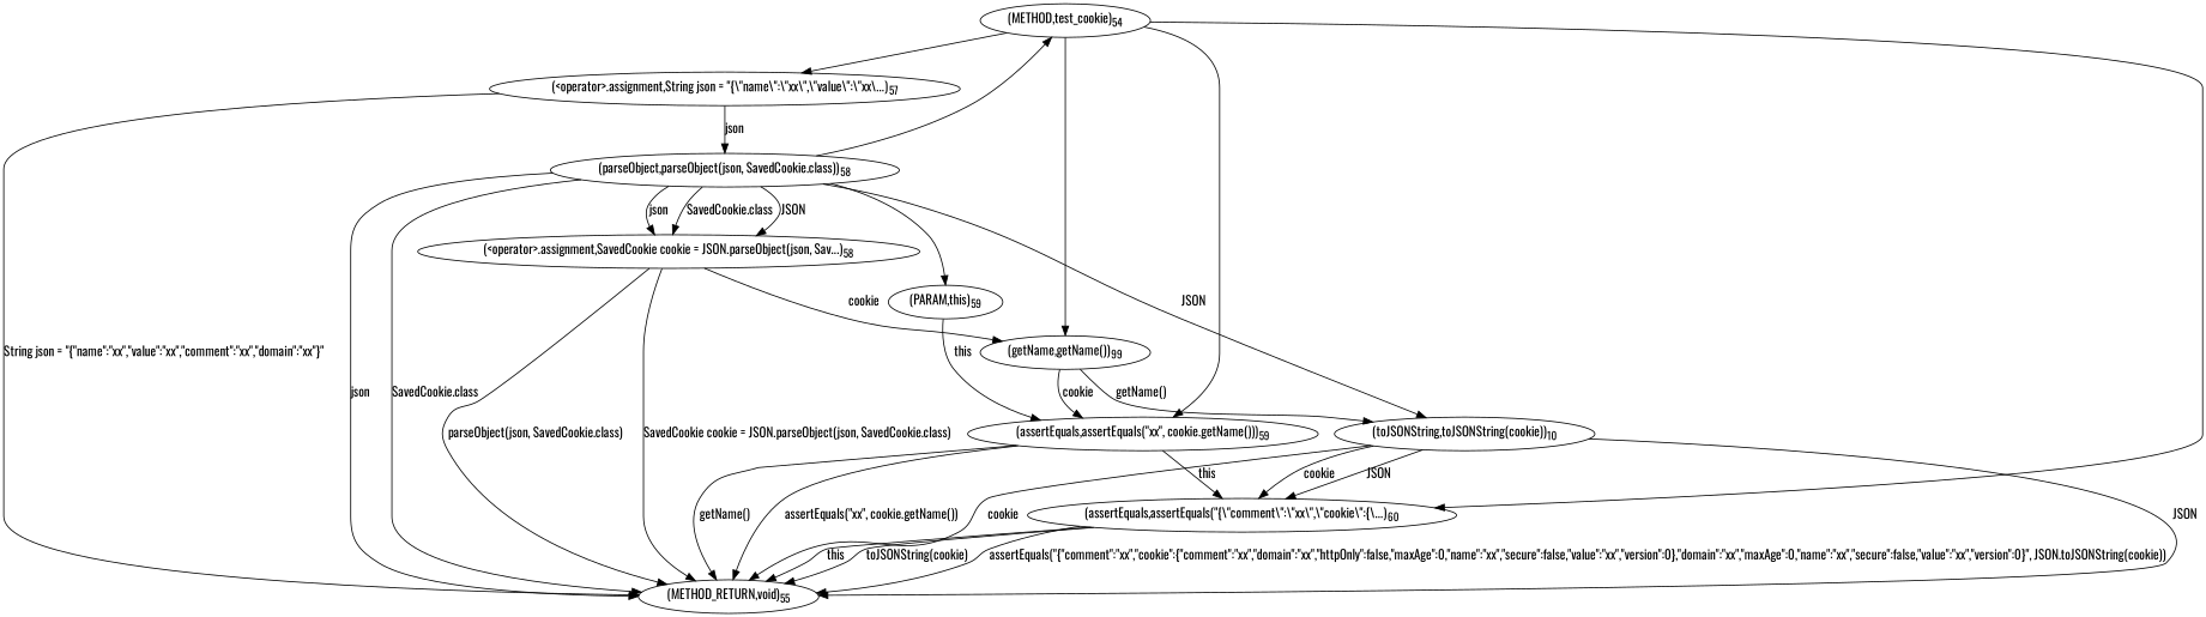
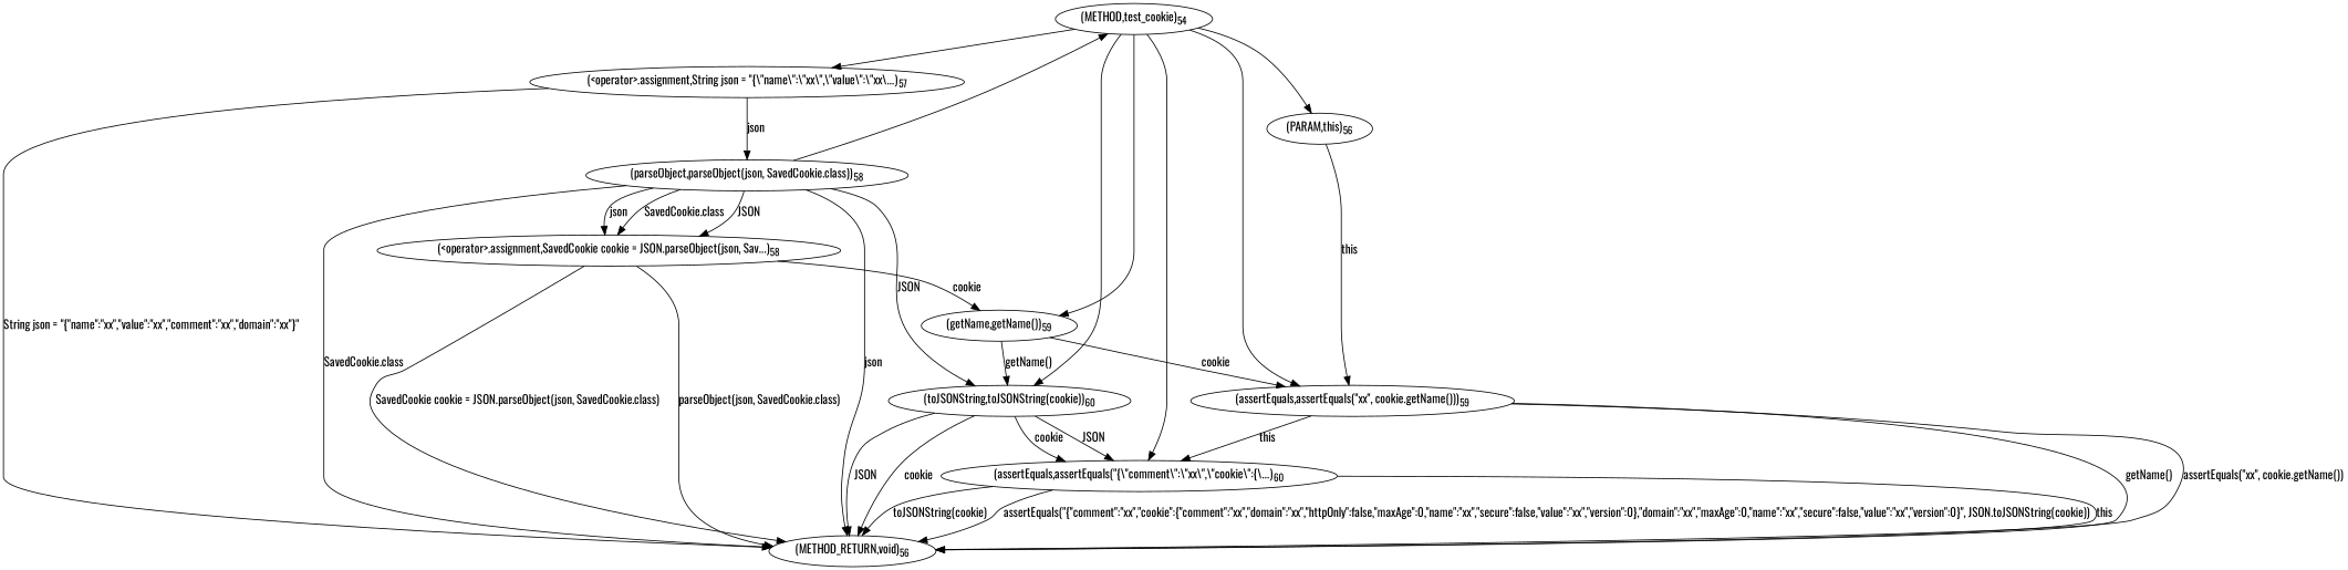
  digraph {
    fontname=Oswald
    node [fontname=Oswald]
    edge [fontname=Oswald]
    n1 [label=<(METHOD,test_cookie)<SUB>54</SUB>>]
-   n2 [label=<(PARAM,this)<SUB>59</SUB>>]
+   n2 [label=<(PARAM,this)<SUB>56</SUB>>]
    n3 [label=<(&lt;operator&gt;.assignment,String json = &quot;{\&quot;name\&quot;:\&quot;xx\&quot;,\&quot;value\&quot;:\&quot;xx\...)<SUB>57</SUB>>]
    n4 [label=<(assertEquals,assertEquals(&quot;xx&quot;, cookie.getName()))<SUB>59</SUB>>]
    n5 [label=<(assertEquals,assertEquals(&quot;{\&quot;comment\&quot;:\&quot;xx\&quot;,\&quot;cookie\&quot;:{\...)<SUB>60</SUB>>]
-   n6 [label=<(getName,getName())<SUB>99</SUB>>]
-   n7 [label=<(toJSONString,toJSONString(cookie))<SUB>10</SUB>>]
+   n6 [label=<(getName,getName())<SUB>59</SUB>>]
+   n7 [label=<(toJSONString,toJSONString(cookie))<SUB>60</SUB>>]
    n8 [label=<(parseObject,parseObject(json, SavedCookie.class))<SUB>58</SUB>>]
-   n9 [label=<(METHOD_RETURN,void)<SUB>55</SUB>>]
+   n9 [label=<(METHOD_RETURN,void)<SUB>56</SUB>>]
    n10 [label=<(&lt;operator&gt;.assignment,SavedCookie cookie = JSON.parseObject(json, Sav...)<SUB>58</SUB>>]
-   n8 -> n2
+   n1 -> n2
    n1 -> n3
    n1 -> n4
    n1 -> n5
    n1 -> n6
+   n1 -> n7
    n2 -> n4 [label=this]
    n3 -> n8 [label=json]
    n3 -> n9 [label="String json = &quot;{\&quot;name\&quot;:\&quot;xx\&quot;,\&quot;value\&quot;:\&quot;xx\&quot;,\&quot;comment\&quot;:\&quot;xx\&quot;,\&quot;domain\&quot;:\&quot;xx\&quot;}&quot;"]
    n4 -> n5 [label=this]
    n4 -> n9 [label="getName()"]
    n4 -> n9 [label="assertEquals(&quot;xx&quot;, cookie.getName())"]
    n5 -> n9 [label=this]
    n5 -> n9 [label="toJSONString(cookie)"]
    n5 -> n9 [label="assertEquals(&quot;{\&quot;comment\&quot;:\&quot;xx\&quot;,\&quot;cookie\&quot;:{\&quot;comment\&quot;:\&quot;xx\&quot;,\&quot;domain\&quot;:\&quot;xx\&quot;,\&quot;httpOnly\&quot;:false,\&quot;maxAge\&quot;:0,\&quot;name\&quot;:\&quot;xx\&quot;,\&quot;secure\&quot;:false,\&quot;value\&quot;:\&quot;xx\&quot;,\&quot;version\&quot;:0},\&quot;domain\&quot;:\&quot;xx\&quot;,\&quot;maxAge\&quot;:0,\&quot;name\&quot;:\&quot;xx\&quot;,\&quot;secure\&quot;:false,\&quot;value\&quot;:\&quot;xx\&quot;,\&quot;version\&quot;:0}&quot;, JSON.toJSONString(cookie))"]
    n6 -> n4 [label=cookie]
    n6 -> n7 [label="getName()"]
    n7 -> n5 [label=JSON]
    n7 -> n5 [label=cookie]
    n7 -> n9 [label=JSON]
    n7 -> n9 [label=cookie]
    n8 -> n1
    n8 -> n7 [label=JSON]
    n8 -> n9 [label=json]
    n8 -> n9 [label="SavedCookie.class"]
    n8 -> n10 [label=JSON]
    n8 -> n10 [label=json]
    n8 -> n10 [label="SavedCookie.class"]
    n10 -> n6 [label=cookie]
    n10 -> n9 [label="parseObject(json, SavedCookie.class)"]
    n10 -> n9 [label="SavedCookie cookie = JSON.parseObject(json, SavedCookie.class)"]
  }
